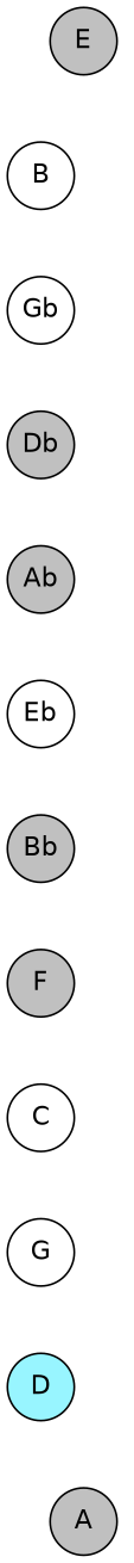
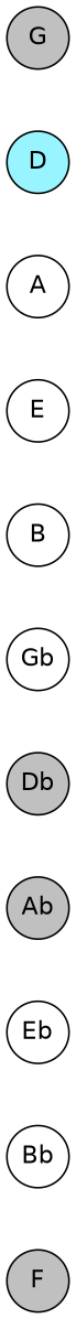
  graph {
    mindist=.1
    node [fillcolor=white fontname=Helvetica margin=0 shape=circle style=filled]
    edge [style=invis]
-   E [fillcolor=gray]
+   E
    B
    Gb
    Db [fillcolor=gray]
    Ab [fillcolor=gray]
    Eb
-   Bb [fillcolor=gray]
+   Bb
    F [fillcolor=gray]
-   C
-   G
+   G [fillcolor=gray]
    D [fillcolor=cadetblue1]
-   A [fillcolor=gray]
+   A
    subgraph sub_1 {
      E
      B
      Gb
      Db
      Ab
      Eb
      Bb
      F
-     C
      G
      D
      A
    }
    E -- B
    B -- Gb
    Gb -- Db
    Db -- Ab
    Ab -- Eb
    Eb -- Bb
    Bb -- F
-   F -- C
-   C -- G
    G -- D
    D -- A
    A -- E
  }
